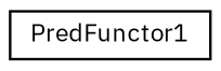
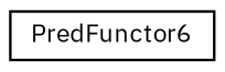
  digraph {
    rankdir=TB
    fontname="IBM Plex Sans"
-   n1 [color=black fillcolor=white fontname="IBM Plex Sans" fontsize=10 height=0.2 label=PredFunctor1 shape=record style=filled width=0.4]
+   n1 [color=black fillcolor=white fontname="IBM Plex Sans" fontsize=10 height=0.2 label=PredFunctor6 shape=record style=filled width=0.4]
  }
